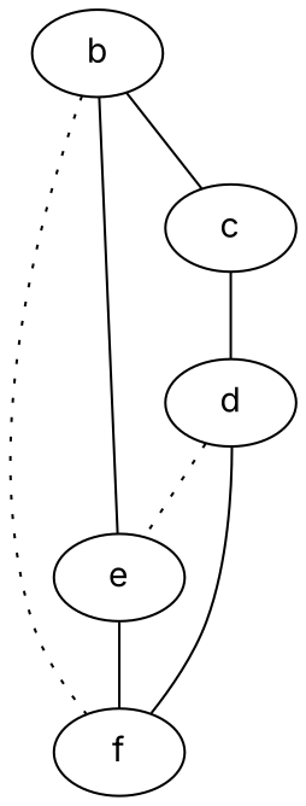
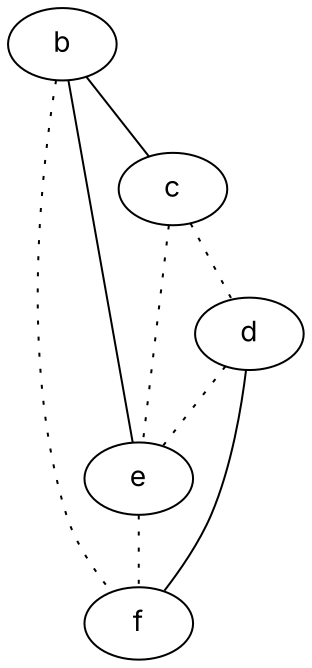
  graph {
    fontname=Inter
    node [fontname=Inter]
    edge [fontname=Inter]
    d
    e
    f
    b
    c
    d -- e [style=dotted]
    d -- f
-   e -- f [style=solid]
+   e -- f [style=dotted]
    b -- e
    b -- f [style=dotted]
    b -- c
-   c -- d
+   c -- d [style=dotted]
+   c -- e [style=dotted]
  }
